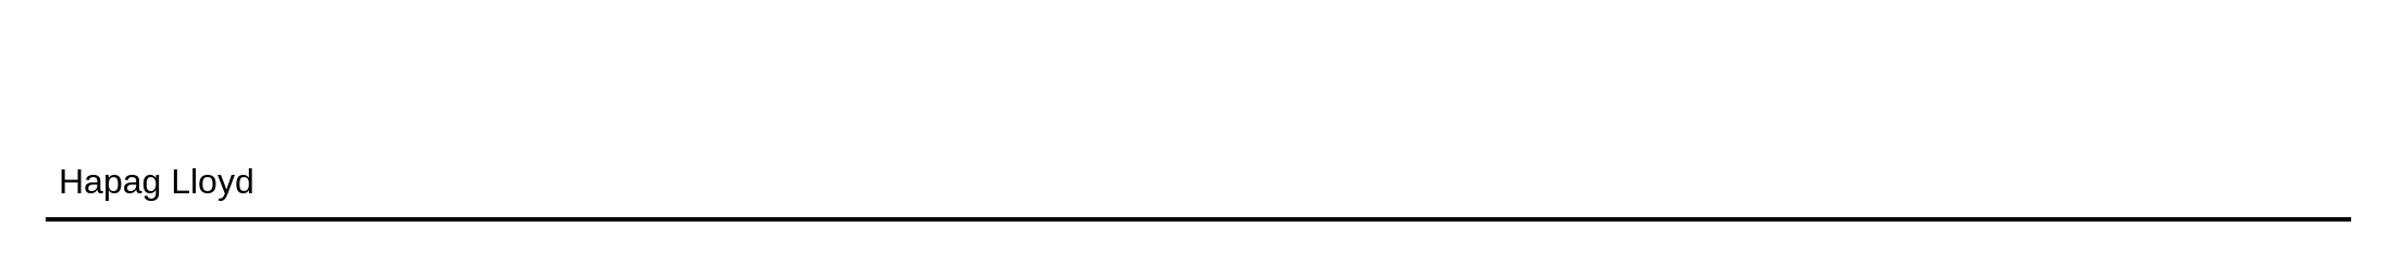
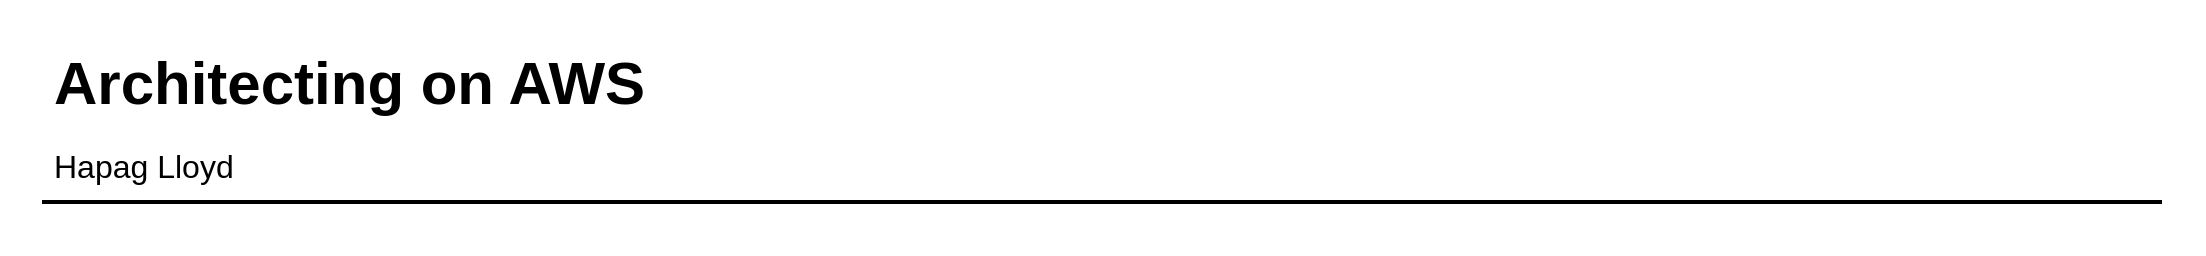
  <mxCell id="0" />
  <mxCell id="1" parent="0" />
+ <mxCell id="2" value="Architecting on AWS" style="text;html=1;resizable=0;points=[];autosize=1;align=left;verticalAlign=top;spacingTop=-4;fontSize=30;fontStyle=1" parent="1" vertex="1"><mxGeometry x="24.5" y="20.5" width="310" height="40" as="geometry" /></mxCell>
  <mxCell id="3" value="Hapag Lloyd" style="text;html=1;resizable=0;points=[];autosize=1;align=left;verticalAlign=top;spacingTop=-4;fontSize=16;" parent="1" vertex="1"><mxGeometry x="24.5" y="70.5" width="110" height="20" as="geometry" /></mxCell>
  <mxCell id="4" value="" style="line;strokeWidth=2;html=1;fontSize=14;" parent="1" vertex="1"><mxGeometry x="20.5" y="95.5" width="1060" height="10" as="geometry" /></mxCell>
